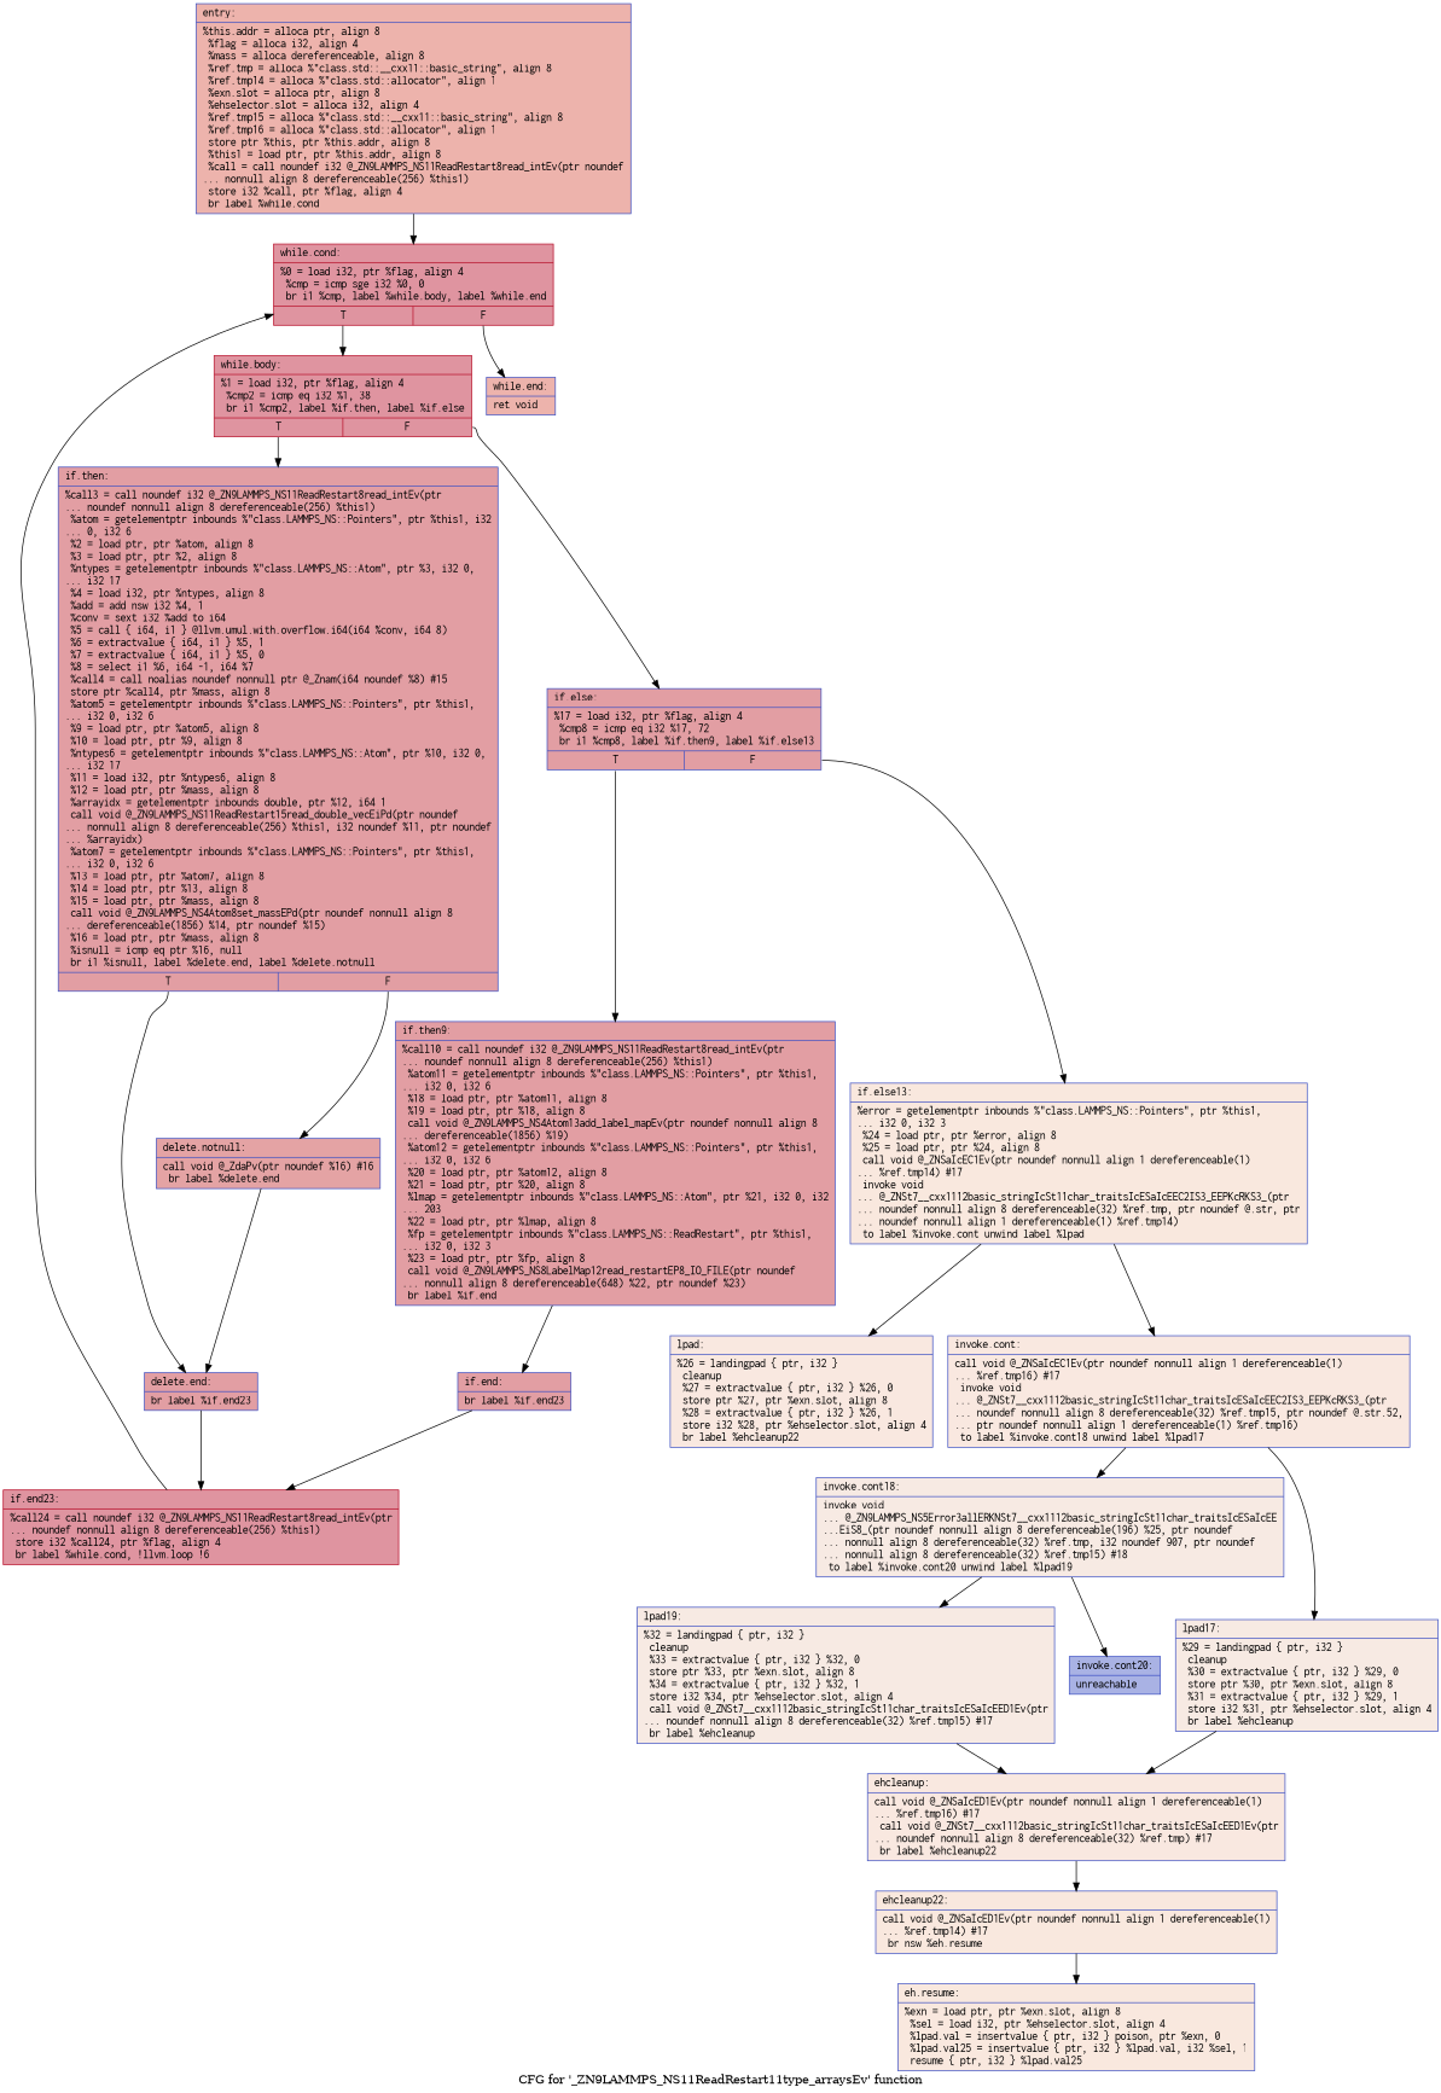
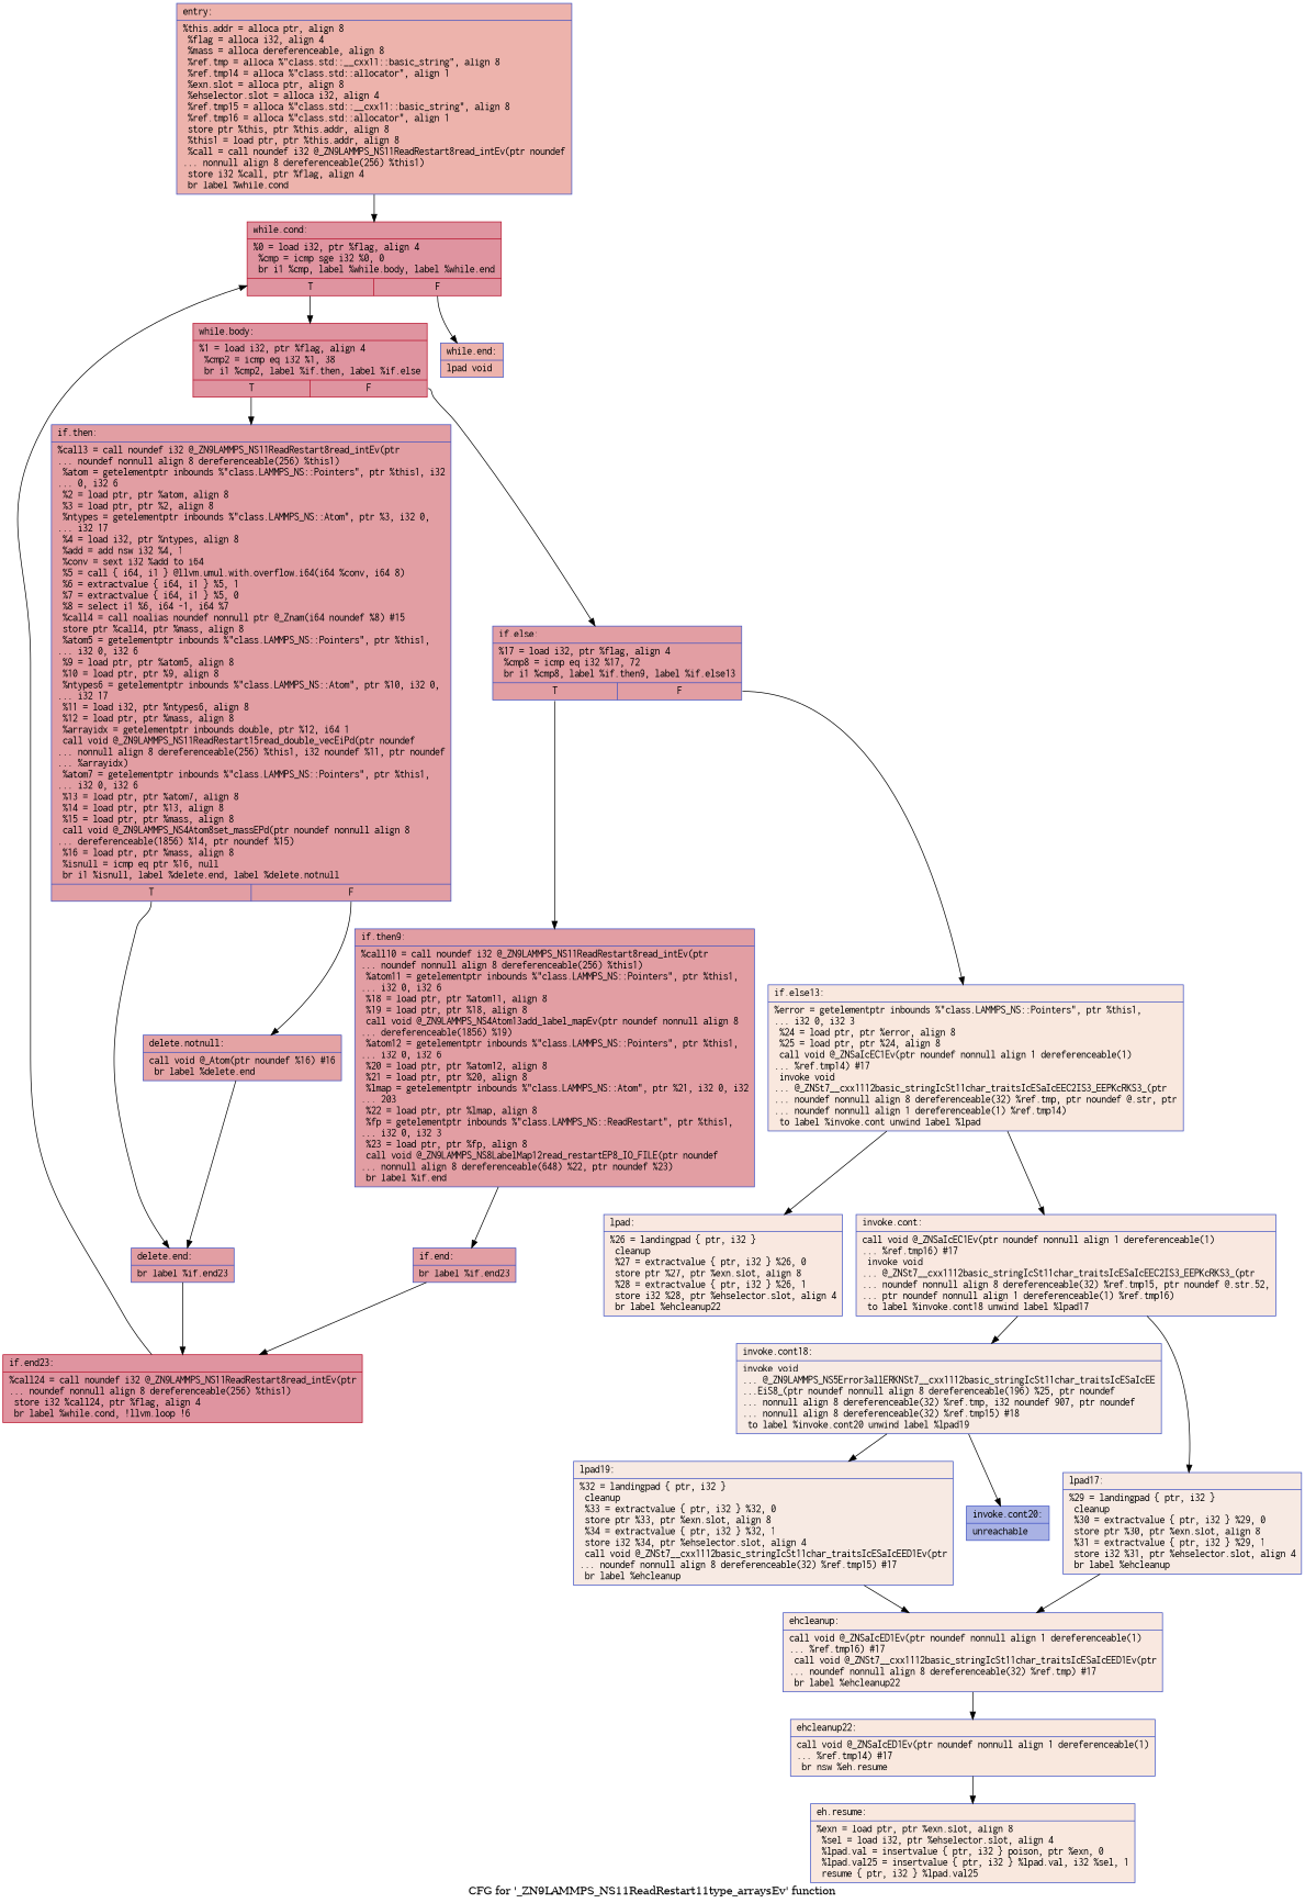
  digraph {
    label="CFG for '_ZN9LAMMPS_NS11ReadRestart11type_arraysEv' function"
    node [color="#3d50c3ff" fillcolor="#be242e70" fontname=Courier shape=record style=filled]
    n1 [fillcolor="#d6524470" label="{entry:\l|  %this.addr = alloca ptr, align 8\l  %flag = alloca i32, align 4\l  %mass = alloca dereferenceable, align 8\l  %ref.tmp = alloca %\"class.std::__cxx11::basic_string\", align 8\l  %ref.tmp14 = alloca %\"class.std::allocator\", align 1\l  %exn.slot = alloca ptr, align 8\l  %ehselector.slot = alloca i32, align 4\l  %ref.tmp15 = alloca %\"class.std::__cxx11::basic_string\", align 8\l  %ref.tmp16 = alloca %\"class.std::allocator\", align 1\l  store ptr %this, ptr %this.addr, align 8\l  %this1 = load ptr, ptr %this.addr, align 8\l  %call = call noundef i32 @_ZN9LAMMPS_NS11ReadRestart8read_intEv(ptr noundef\l... nonnull align 8 dereferenceable(256) %this1)\l  store i32 %call, ptr %flag, align 4\l  br label %while.cond\l}"]
    n2 [color="#b70d28ff" fillcolor="#b70d2870" label="{while.cond:\l|  %0 = load i32, ptr %flag, align 4\l  %cmp = icmp sge i32 %0, 0\l  br i1 %cmp, label %while.body, label %while.end\l|{<s0>T|<s1>F}}"]
    n3 [color="#b70d28ff" fillcolor="#b70d2870" label="{while.body:\l|  %1 = load i32, ptr %flag, align 4\l  %cmp2 = icmp eq i32 %1, 38\l  br i1 %cmp2, label %if.then, label %if.else\l|{<s0>T|<s1>F}}"]
-   n4 [fillcolor="#d6524470" label="{while.end:\l|  ret void\l}"]
+   n4 [fillcolor="#d6524470" label="{while.end:\l|  lpad void\l}"]
    n5 [label="{if.then:\l|  %call3 = call noundef i32 @_ZN9LAMMPS_NS11ReadRestart8read_intEv(ptr\l... noundef nonnull align 8 dereferenceable(256) %this1)\l  %atom = getelementptr inbounds %\"class.LAMMPS_NS::Pointers\", ptr %this1, i32\l... 0, i32 6\l  %2 = load ptr, ptr %atom, align 8\l  %3 = load ptr, ptr %2, align 8\l  %ntypes = getelementptr inbounds %\"class.LAMMPS_NS::Atom\", ptr %3, i32 0,\l... i32 17\l  %4 = load i32, ptr %ntypes, align 8\l  %add = add nsw i32 %4, 1\l  %conv = sext i32 %add to i64\l  %5 = call \{ i64, i1 \} @llvm.umul.with.overflow.i64(i64 %conv, i64 8)\l  %6 = extractvalue \{ i64, i1 \} %5, 1\l  %7 = extractvalue \{ i64, i1 \} %5, 0\l  %8 = select i1 %6, i64 -1, i64 %7\l  %call4 = call noalias noundef nonnull ptr @_Znam(i64 noundef %8) #15\l  store ptr %call4, ptr %mass, align 8\l  %atom5 = getelementptr inbounds %\"class.LAMMPS_NS::Pointers\", ptr %this1,\l... i32 0, i32 6\l  %9 = load ptr, ptr %atom5, align 8\l  %10 = load ptr, ptr %9, align 8\l  %ntypes6 = getelementptr inbounds %\"class.LAMMPS_NS::Atom\", ptr %10, i32 0,\l... i32 17\l  %11 = load i32, ptr %ntypes6, align 8\l  %12 = load ptr, ptr %mass, align 8\l  %arrayidx = getelementptr inbounds double, ptr %12, i64 1\l  call void @_ZN9LAMMPS_NS11ReadRestart15read_double_vecEiPd(ptr noundef\l... nonnull align 8 dereferenceable(256) %this1, i32 noundef %11, ptr noundef\l... %arrayidx)\l  %atom7 = getelementptr inbounds %\"class.LAMMPS_NS::Pointers\", ptr %this1,\l... i32 0, i32 6\l  %13 = load ptr, ptr %atom7, align 8\l  %14 = load ptr, ptr %13, align 8\l  %15 = load ptr, ptr %mass, align 8\l  call void @_ZN9LAMMPS_NS4Atom8set_massEPd(ptr noundef nonnull align 8\l... dereferenceable(1856) %14, ptr noundef %15)\l  %16 = load ptr, ptr %mass, align 8\l  %isnull = icmp eq ptr %16, null\l  br i1 %isnull, label %delete.end, label %delete.notnull\l|{<s0>T|<s1>F}}"]
    n6 [label="{if.else:\l|  %17 = load i32, ptr %flag, align 4\l  %cmp8 = icmp eq i32 %17, 72\l  br i1 %cmp8, label %if.then9, label %if.else13\l|{<s0>T|<s1>F}}"]
    n7 [label="{delete.end:\l|  br label %if.end23\l}"]
-   n8 [fillcolor="#c32e3170" label="{delete.notnull:\l|  call void @_ZdaPv(ptr noundef %16) #16\l  br label %delete.end\l}"]
+   n8 [fillcolor="#c32e3170" label="{delete.notnull:\l|  call void @_Atom(ptr noundef %16) #16\l  br label %delete.end\l}"]
    n9 [label="{if.then9:\l|  %call10 = call noundef i32 @_ZN9LAMMPS_NS11ReadRestart8read_intEv(ptr\l... noundef nonnull align 8 dereferenceable(256) %this1)\l  %atom11 = getelementptr inbounds %\"class.LAMMPS_NS::Pointers\", ptr %this1,\l... i32 0, i32 6\l  %18 = load ptr, ptr %atom11, align 8\l  %19 = load ptr, ptr %18, align 8\l  call void @_ZN9LAMMPS_NS4Atom13add_label_mapEv(ptr noundef nonnull align 8\l... dereferenceable(1856) %19)\l  %atom12 = getelementptr inbounds %\"class.LAMMPS_NS::Pointers\", ptr %this1,\l... i32 0, i32 6\l  %20 = load ptr, ptr %atom12, align 8\l  %21 = load ptr, ptr %20, align 8\l  %lmap = getelementptr inbounds %\"class.LAMMPS_NS::Atom\", ptr %21, i32 0, i32\l... 203\l  %22 = load ptr, ptr %lmap, align 8\l  %fp = getelementptr inbounds %\"class.LAMMPS_NS::ReadRestart\", ptr %this1,\l... i32 0, i32 3\l  %23 = load ptr, ptr %fp, align 8\l  call void @_ZN9LAMMPS_NS8LabelMap12read_restartEP8_IO_FILE(ptr noundef\l... nonnull align 8 dereferenceable(648) %22, ptr noundef %23)\l  br label %if.end\l}"]
    n10 [fillcolor="#f2cab570" label="{if.else13:\l|  %error = getelementptr inbounds %\"class.LAMMPS_NS::Pointers\", ptr %this1,\l... i32 0, i32 3\l  %24 = load ptr, ptr %error, align 8\l  %25 = load ptr, ptr %24, align 8\l  call void @_ZNSaIcEC1Ev(ptr noundef nonnull align 1 dereferenceable(1)\l... %ref.tmp14) #17\l  invoke void\l... @_ZNSt7__cxx1112basic_stringIcSt11char_traitsIcESaIcEEC2IS3_EEPKcRKS3_(ptr\l... noundef nonnull align 8 dereferenceable(32) %ref.tmp, ptr noundef @.str, ptr\l... noundef nonnull align 1 dereferenceable(1) %ref.tmp14)\l          to label %invoke.cont unwind label %lpad\l}"]
    n11 [color="#b70d28ff" fillcolor="#b70d2870" label="{if.end23:\l|  %call24 = call noundef i32 @_ZN9LAMMPS_NS11ReadRestart8read_intEv(ptr\l... noundef nonnull align 8 dereferenceable(256) %this1)\l  store i32 %call24, ptr %flag, align 4\l  br label %while.cond, !llvm.loop !6\l}"]
    n12 [label="{if.end:\l|  br label %if.end23\l}"]
    n13 [fillcolor="#f1ccb870" label="{invoke.cont:\l|  call void @_ZNSaIcEC1Ev(ptr noundef nonnull align 1 dereferenceable(1)\l... %ref.tmp16) #17\l  invoke void\l... @_ZNSt7__cxx1112basic_stringIcSt11char_traitsIcESaIcEEC2IS3_EEPKcRKS3_(ptr\l... noundef nonnull align 8 dereferenceable(32) %ref.tmp15, ptr noundef @.str.52,\l... ptr noundef nonnull align 1 dereferenceable(1) %ref.tmp16)\l          to label %invoke.cont18 unwind label %lpad17\l}"]
    n14 [fillcolor="#f1ccb870" label="{lpad:\l|  %26 = landingpad \{ ptr, i32 \}\l          cleanup\l  %27 = extractvalue \{ ptr, i32 \} %26, 0\l  store ptr %27, ptr %exn.slot, align 8\l  %28 = extractvalue \{ ptr, i32 \} %26, 1\l  store i32 %28, ptr %ehselector.slot, align 4\l  br label %ehcleanup22\l}"]
    n15 [fillcolor="#eed0c070" label="{invoke.cont18:\l|  invoke void\l... @_ZN9LAMMPS_NS5Error3allERKNSt7__cxx1112basic_stringIcSt11char_traitsIcESaIcEE\l...EiS8_(ptr noundef nonnull align 8 dereferenceable(196) %25, ptr noundef\l... nonnull align 8 dereferenceable(32) %ref.tmp, i32 noundef 907, ptr noundef\l... nonnull align 8 dereferenceable(32) %ref.tmp15) #18\l          to label %invoke.cont20 unwind label %lpad19\l}"]
    n16 [fillcolor="#eed0c070" label="{lpad17:\l|  %29 = landingpad \{ ptr, i32 \}\l          cleanup\l  %30 = extractvalue \{ ptr, i32 \} %29, 0\l  store ptr %30, ptr %exn.slot, align 8\l  %31 = extractvalue \{ ptr, i32 \} %29, 1\l  store i32 %31, ptr %ehselector.slot, align 4\l  br label %ehcleanup\l}"]
    n17 [fillcolor="#3d50c370" label="{invoke.cont20:\l|  unreachable\l}"]
    n18 [fillcolor="#eed0c070" label="{lpad19:\l|  %32 = landingpad \{ ptr, i32 \}\l          cleanup\l  %33 = extractvalue \{ ptr, i32 \} %32, 0\l  store ptr %33, ptr %exn.slot, align 8\l  %34 = extractvalue \{ ptr, i32 \} %32, 1\l  store i32 %34, ptr %ehselector.slot, align 4\l  call void @_ZNSt7__cxx1112basic_stringIcSt11char_traitsIcESaIcEED1Ev(ptr\l... noundef nonnull align 8 dereferenceable(32) %ref.tmp15) #17\l  br label %ehcleanup\l}"]
    n19 [fillcolor="#f1ccb870" label="{ehcleanup:\l|  call void @_ZNSaIcED1Ev(ptr noundef nonnull align 1 dereferenceable(1)\l... %ref.tmp16) #17\l  call void @_ZNSt7__cxx1112basic_stringIcSt11char_traitsIcESaIcEED1Ev(ptr\l... noundef nonnull align 8 dereferenceable(32) %ref.tmp) #17\l  br label %ehcleanup22\l}"]
    n20 [fillcolor="#f2cab570" label="{ehcleanup22:\l|  call void @_ZNSaIcED1Ev(ptr noundef nonnull align 1 dereferenceable(1)\l... %ref.tmp14) #17\l  br nsw %eh.resume\l}"]
    n21 [fillcolor="#f2cab570" label="{eh.resume:\l|  %exn = load ptr, ptr %exn.slot, align 8\l  %sel = load i32, ptr %ehselector.slot, align 4\l  %lpad.val = insertvalue \{ ptr, i32 \} poison, ptr %exn, 0\l  %lpad.val25 = insertvalue \{ ptr, i32 \} %lpad.val, i32 %sel, 1\l  resume \{ ptr, i32 \} %lpad.val25\l}"]
    n1 -> n2
    n2 -> n3 [tailport=s0]
    n2 -> n4 [tailport=s1]
    n3 -> n5 [tailport=s0]
    n3 -> n6 [tailport=s1]
    n5 -> n7 [tailport=s0]
    n5 -> n8 [tailport=s1]
    n6 -> n9 [tailport=s0]
    n6 -> n10 [tailport=s1]
    n7 -> n11
    n8 -> n7
    n9 -> n12
    n10 -> n13
    n10 -> n14
    n11 -> n2
    n12 -> n11
    n13 -> n15
    n13 -> n16
    n15 -> n17
    n15 -> n18
    n16 -> n19
    n18 -> n19
    n19 -> n20
    n20 -> n21
  }
